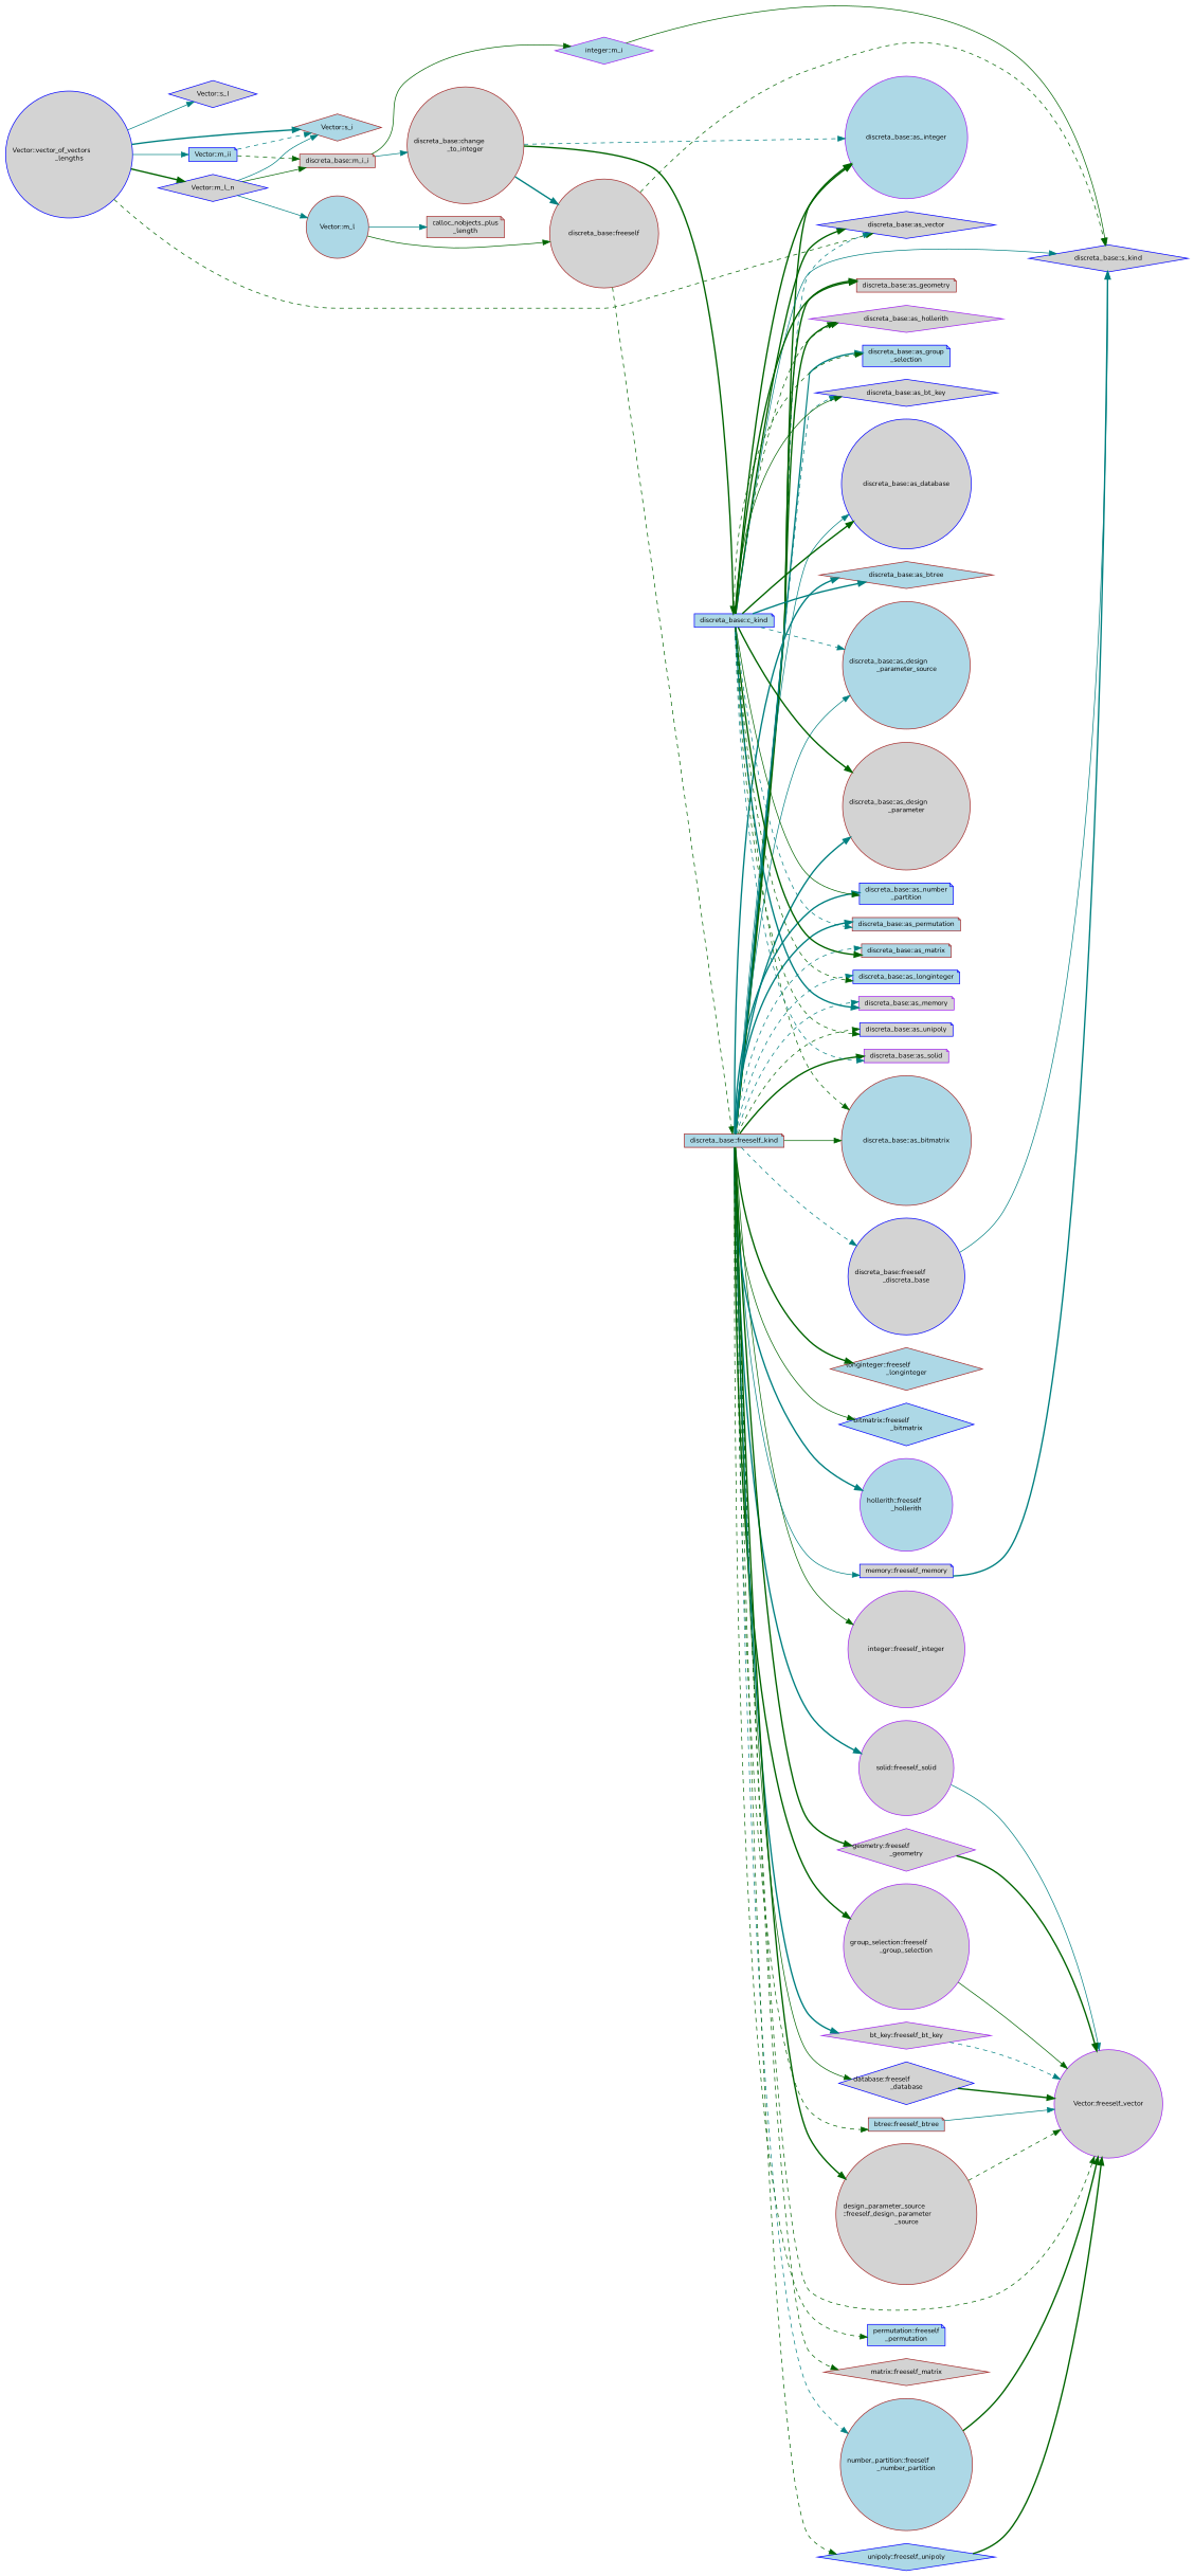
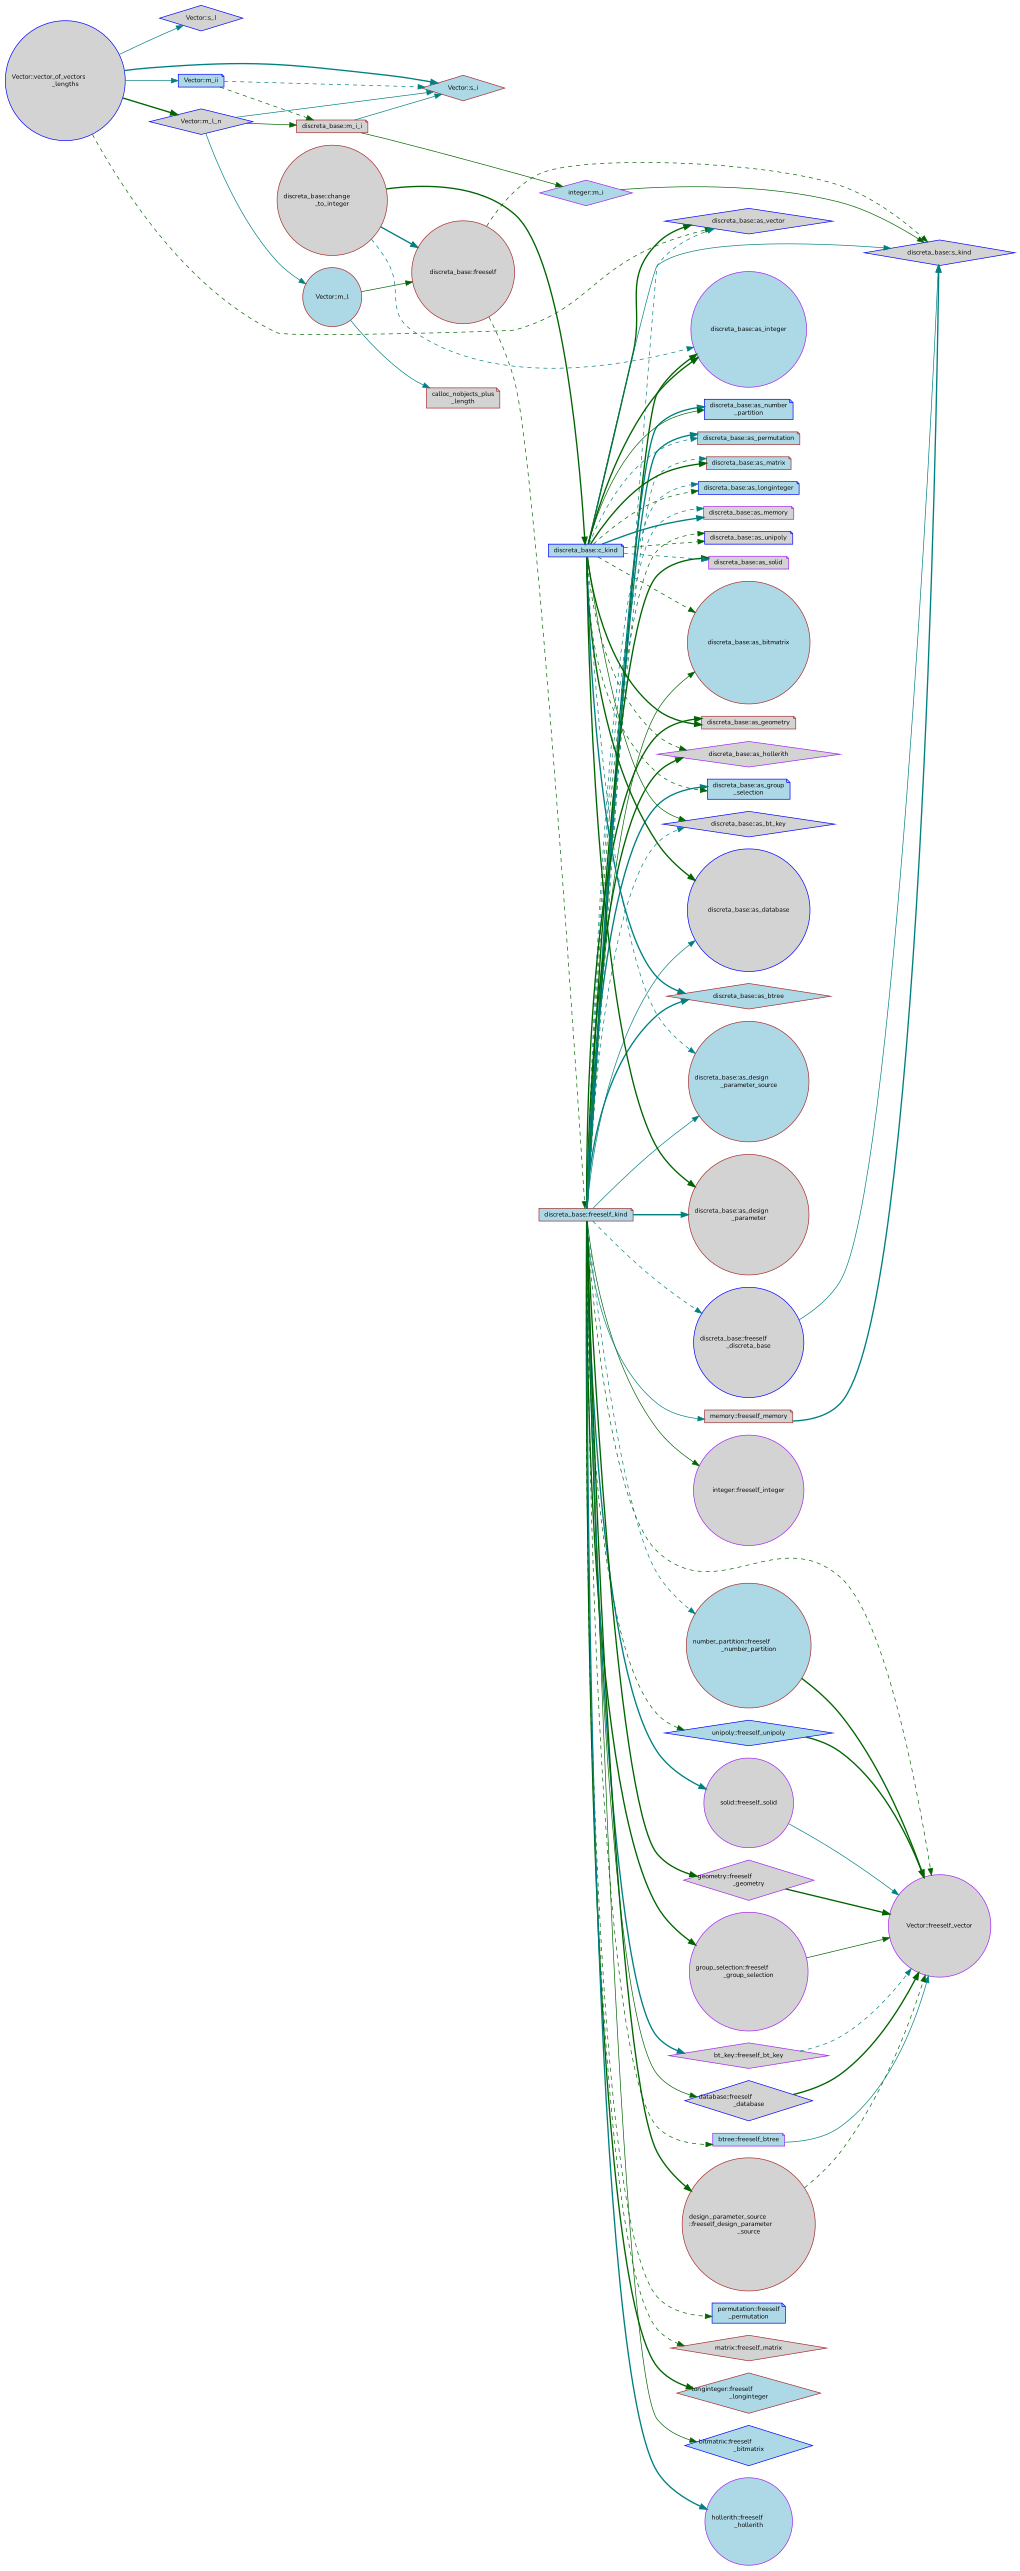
  digraph {
    fontname=Nunito
    rankdir=LR
    node [color=brown fillcolor=lightgrey fontname=Nunito fontsize=10 shape=circle style=filled]
    edge [color=darkgreen fontname=Nunito fontsize=10 labelfontname=Helvetica labelfontsize=10 style=bold]
    n1 [color=blue fontcolor=black height=0.2 label="Vector::vector_of_vectors\l_lengths" width=0.4]
    n2 [color=blue height=0.2 label="Vector::s_l" shape=diamond width=0.4]
    n3 [color=blue height=0.2 label="Vector::m_l_n" shape=diamond width=0.4]
    n4 [color=blue height=0.2 label="discreta_base::as_vector" shape=diamond width=0.4]
    n5 [fillcolor=lightblue height=0.2 label="Vector::s_i" shape=diamond width=0.4]
    n6 [color=blue fillcolor=lightblue height=0.2 label="Vector::m_ii" shape=note width=0.4]
    n7 [fillcolor=lightblue height=0.2 label="Vector::m_l" width=0.4]
    n8 [height=0.2 label="discreta_base::m_i_i" shape=note width=0.4]
    n9 [height=0.2 label="discreta_base::freeself" width=0.4]
    n10 [height=0.2 label="calloc_nobjects_plus\l_length" shape=note width=0.4]
    n11 [height=0.2 label="discreta_base::change\l_to_integer" width=0.4]
    n12 [color=purple fillcolor=lightblue height=0.2 label="integer::m_i" shape=diamond width=0.4]
    n13 [fillcolor=lightblue height=0.2 label="discreta_base::freeself_kind" shape=note width=0.4]
    n14 [color=blue height=0.2 label="discreta_base::s_kind" shape=diamond width=0.4]
    n15 [color=blue height=0.2 label="discreta_base::freeself\l_discreta_base" width=0.4]
    n16 [color=purple fillcolor=lightblue height=0.2 label="discreta_base::as_integer" width=0.4]
    n17 [color=purple height=0.2 label="integer::freeself_integer" width=0.4]
    n18 [color=purple height=0.2 label="Vector::freeself_vector" width=0.4]
    n19 [color=blue fillcolor=lightblue height=0.2 label="discreta_base::as_number\l_partition" shape=note width=0.4]
    n20 [fillcolor=lightblue height=0.2 label="number_partition::freeself\l_number_partition" width=0.4]
    n21 [fillcolor=lightblue height=0.2 label="discreta_base::as_permutation" shape=note width=0.4]
    n22 [color=blue fillcolor=lightblue height=0.2 label="permutation::freeself\l_permutation" shape=note width=0.4]
    n23 [fillcolor=lightblue height=0.2 label="discreta_base::as_matrix" shape=note width=0.4]
    n24 [height=0.2 label="matrix::freeself_matrix" shape=diamond width=0.4]
    n25 [color=blue fillcolor=lightblue height=0.2 label="discreta_base::as_longinteger" shape=note width=0.4]
    n26 [fillcolor=lightblue height=0.2 label="longinteger::freeself\l_longinteger" shape=diamond width=0.4]
    n27 [color=purple height=0.2 label="discreta_base::as_memory" shape=note width=0.4]
-   n28 [color=blue height=0.2 label="memory::freeself_memory" shape=note width=0.4]
+   n28 [height=0.2 label="memory::freeself_memory" shape=note width=0.4]
    n29 [color=blue height=0.2 label="discreta_base::as_unipoly" shape=note width=0.4]
    n30 [color=blue fillcolor=lightblue height=0.2 label="unipoly::freeself_unipoly" shape=diamond width=0.4]
    n31 [color=purple height=0.2 label="discreta_base::as_solid" shape=note width=0.4]
    n32 [color=purple height=0.2 label="solid::freeself_solid" width=0.4]
    n33 [fillcolor=lightblue height=0.2 label="discreta_base::as_bitmatrix" width=0.4]
    n34 [color=blue fillcolor=lightblue height=0.2 label="bitmatrix::freeself\l_bitmatrix" shape=diamond width=0.4]
    n35 [height=0.2 label="discreta_base::as_geometry" shape=note width=0.4]
    n36 [color=purple height=0.2 label="geometry::freeself\l_geometry" shape=diamond width=0.4]
    n37 [color=purple height=0.2 label="discreta_base::as_hollerith" shape=diamond width=0.4]
    n38 [color=purple fillcolor=lightblue height=0.2 label="hollerith::freeself\l_hollerith" width=0.4]
    n39 [color=blue fillcolor=lightblue height=0.2 label="discreta_base::as_group\l_selection" shape=note width=0.4]
    n40 [color=purple height=0.2 label="group_selection::freeself\l_group_selection" width=0.4]
    n41 [color=blue height=0.2 label="discreta_base::as_bt_key" shape=diamond width=0.4]
    n42 [color=purple height=0.2 label="bt_key::freeself_bt_key" shape=diamond width=0.4]
    n43 [color=blue height=0.2 label="discreta_base::as_database" width=0.4]
    n44 [color=blue height=0.2 label="database::freeself\l_database" shape=diamond width=0.4]
    n45 [fillcolor=lightblue height=0.2 label="discreta_base::as_btree" shape=diamond width=0.4]
-   n46 [fillcolor=lightblue height=0.2 label="btree::freeself_btree" shape=note width=0.4]
+   n46 [color=purple fillcolor=lightblue height=0.2 label="btree::freeself_btree" shape=note width=0.4]
    n47 [fillcolor=lightblue height=0.2 label="discreta_base::as_design\l_parameter_source" width=0.4]
    n48 [height=0.2 label="design_parameter_source\l::freeself_design_parameter\l_source" width=0.4]
    n49 [height=0.2 label="discreta_base::as_design\l_parameter" width=0.4]
    n50 [color=blue fillcolor=lightblue height=0.2 label="discreta_base::c_kind" shape=note width=0.4]
    n1 -> n2 [color=teal style=solid]
    n1 -> n3
    n1 -> n4 [style=dashed]
    n1 -> n5 [color=teal]
    n1 -> n6 [color=teal style=solid]
    n3 -> n5 [color=teal style=solid]
    n3 -> n7 [color=teal style=solid]
    n3 -> n8 [style=solid]
    n6 -> n5 [color=teal style=dashed]
    n6 -> n8 [style=dashed]
    n7 -> n9 [style=solid]
    n7 -> n10 [color=teal style=solid]
-   n8 -> n11 [color=teal style=solid]
+   n8 -> n5 [color=teal style=solid]
    n8 -> n12 [style=solid]
    n9 -> n13 [style=dashed]
    n9 -> n14 [style=dashed]
    n11 -> n9 [color=teal]
    n11 -> n16 [color=teal style=dashed]
    n11 -> n50
    n12 -> n14 [style=solid]
    n13 -> n4 [color=teal style=dashed]
    n13 -> n15 [color=teal style=dashed]
    n13 -> n16
    n13 -> n17 [style=solid]
    n13 -> n18 [style=dashed]
    n13 -> n19 [color=teal]
    n13 -> n20 [color=teal style=dashed]
    n13 -> n21 [color=teal]
    n13 -> n22 [style=dashed]
    n13 -> n23 [color=teal style=dashed]
    n13 -> n24 [style=dashed]
    n13 -> n25 [color=teal style=dashed]
    n13 -> n26
    n13 -> n27 [color=teal style=dashed]
    n13 -> n28 [color=teal style=solid]
    n13 -> n29 [style=dashed]
    n13 -> n30 [style=dashed]
    n13 -> n31
    n13 -> n32 [color=teal]
    n13 -> n33 [style=solid]
    n13 -> n34 [style=solid]
    n13 -> n35
    n13 -> n36
    n13 -> n37
    n13 -> n38 [color=teal]
    n13 -> n39 [color=teal]
    n13 -> n40
    n13 -> n41 [color=teal style=dashed]
    n13 -> n42 [color=teal]
    n13 -> n43 [color=teal style=solid]
    n13 -> n44 [style=solid]
    n13 -> n45 [color=teal]
    n13 -> n46 [style=dashed]
    n13 -> n47 [color=teal style=solid]
    n13 -> n48
    n13 -> n49 [color=teal]
    n15 -> n14 [color=teal style=solid]
    n20 -> n18
    n28 -> n14 [color=teal]
    n30 -> n18
    n32 -> n18 [color=teal style=solid]
    n36 -> n18
    n40 -> n18 [style=solid]
    n42 -> n18 [color=teal style=dashed]
    n44 -> n18
    n46 -> n18 [color=teal style=solid]
    n48 -> n18 [style=dashed]
    n50 -> n4
    n50 -> n14 [color=teal style=solid]
    n50 -> n16
    n50 -> n19 [style=solid]
    n50 -> n21 [color=teal style=dashed]
    n50 -> n23
    n50 -> n25 [style=dashed]
    n50 -> n27 [color=teal]
    n50 -> n29 [style=dashed]
    n50 -> n31 [color=teal style=dashed]
    n50 -> n33 [style=dashed]
    n50 -> n35
    n50 -> n37 [style=dashed]
    n50 -> n39 [style=dashed]
    n50 -> n41 [style=solid]
    n50 -> n43
    n50 -> n45 [color=teal]
    n50 -> n47 [color=teal style=dashed]
    n50 -> n49
  }
